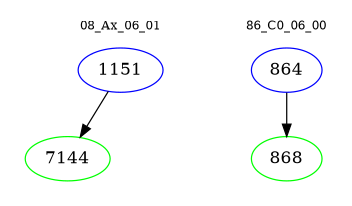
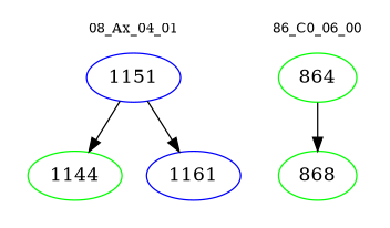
  digraph {
    node [color=blue]
    edge [color=black]
    n1 [label=1151]
-   n2 [color=green label=7144]
-   n4 [label=864]
+   n2 [color=green label=1144]
+   n3 [label=1161]
+   n4 [color=green label=864]
    n5 [color=green label=868]
    subgraph cluster_1 {
      color=white
      fontsize=10
-     label="08_Ax_06_01"
+     label="08_Ax_04_01"
      n1
      n2
+     n3
    }
    subgraph cluster_2 {
      color=white
      fontsize=10
      label="86_C0_06_00"
      n4
      n5
    }
    n1 -> n2
+   n1 -> n3
    n4 -> n5
  }
